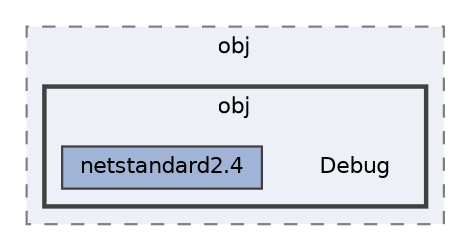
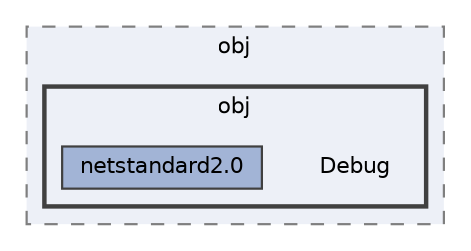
  digraph {
    compound=true
    node [fontname=Helvetica fontsize=10]
    n1 [height=0.2 label=Debug shape=plaintext width=0.4]
-   n2 [color=grey25 fillcolor="#a2b4d6" height=0.2 label="netstandard2.4" shape=box style=filled width=0.4]
+   n2 [color=grey25 fillcolor="#a2b4d6" height=0.2 label="netstandard2.0" shape=box style=filled width=0.4]
    subgraph cluster_1 {
      bgcolor="#edf0f7"
      fontname=Helvetica
      fontsize=10
      label=obj
      pencolor=grey50
      style="filled,dashed"
      subgraph cluster_2 {
        bgcolor="#edf0f7"
        fontname=Helvetica
        fontsize=10
        pencolor=grey25
        style="filled,bold"
        n1
        n2
      }
    }
  }
